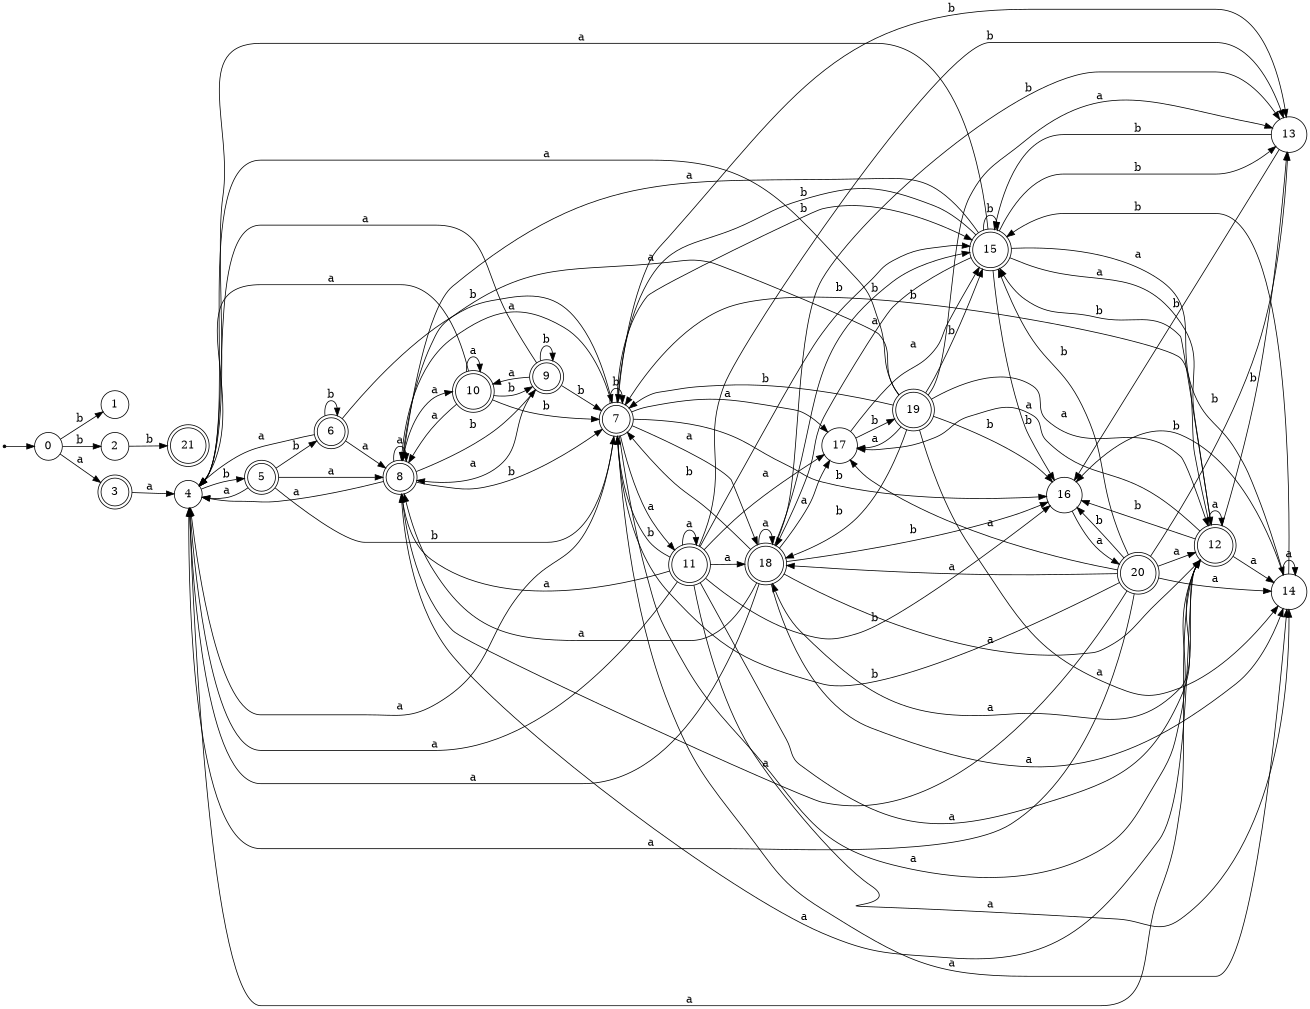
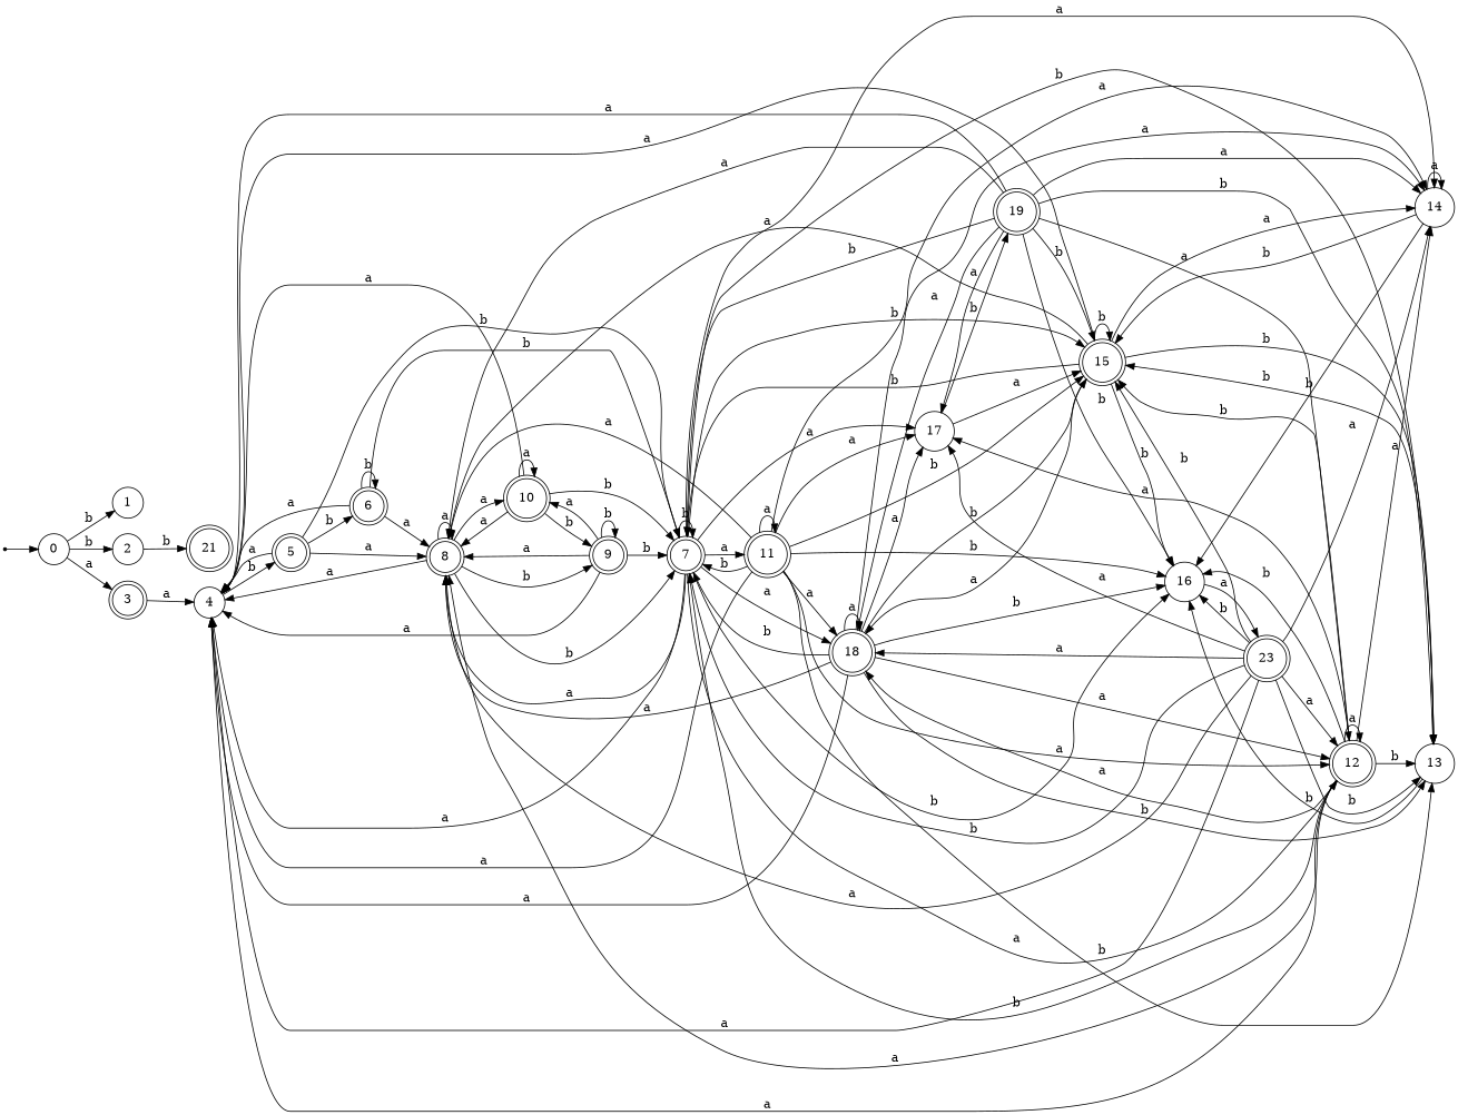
  digraph {
    rankdir=LR
    node [shape=doublecircle]
    dummy0 [shape=point]
    0 [shape=circle]
    1 [shape=circle]
    2 [shape=circle]
    3
    21
    4 [shape=circle]
    5
    6
    7
    8
    11
    12
    13 [shape=circle]
    14 [shape=circle]
    15
    16 [shape=circle]
    17 [shape=circle]
    18
    9
    10
-   20
+   20 [label=23]
    19
    dummy0 -> 0
    0 -> 1 [label=b]
    0 -> 2 [label=b]
    0 -> 3 [label=a]
    2 -> 21 [label=b]
    3 -> 4 [label=a]
    4 -> 5 [label=b]
    5 -> 4 [label=a]
    5 -> 6 [label=b]
    5 -> 7 [label=b]
    5 -> 8 [label=a]
    6 -> 4 [label=a]
    6 -> 6 [label=b]
    6 -> 7 [label=b]
    6 -> 8 [label=a]
    7 -> 4 [label=a]
    7 -> 7 [label=b]
    7 -> 8 [label=a]
    7 -> 11 [label=a]
    7 -> 12 [label=a]
    7 -> 13 [label=b]
    7 -> 14 [label=a]
    7 -> 15 [label=b]
    7 -> 16 [label=b]
    7 -> 17 [label=a]
    7 -> 18 [label=a]
    8 -> 4 [label=a]
    8 -> 7 [label=b]
    8 -> 8 [label=a]
    8 -> 9 [label=b]
    8 -> 10 [label=a]
    11 -> 4 [label=a]
    11 -> 7 [label=b]
    11 -> 8 [label=a]
    11 -> 11 [label=a]
    11 -> 12 [label=a]
    11 -> 13 [label=b]
    11 -> 14 [label=a]
    11 -> 15 [label=b]
    11 -> 16 [label=b]
    11 -> 17 [label=a]
    11 -> 18 [label=a]
    12 -> 4 [label=a]
    12 -> 7 [label=b]
    12 -> 8 [label=a]
    12 -> 12 [label=a]
    12 -> 13 [label=b]
    12 -> 14 [label=a]
    12 -> 15 [label=b]
    12 -> 16 [label=b]
    12 -> 17 [label=a]
    12 -> 18 [label=a]
    13 -> 15 [label=b]
    13 -> 16 [label=b]
    14 -> 14 [label=a]
    14 -> 15 [label=b]
    14 -> 16 [label=b]
    15 -> 4 [label=a]
    15 -> 7 [label=b]
    15 -> 8 [label=a]
-   15 -> 12 [label=a]
    15 -> 13 [label=b]
    15 -> 14 [label=a]
    15 -> 15 [label=b]
    15 -> 16 [label=b]
    15 -> 18 [label=a]
    16 -> 20 [label=a]
    17 -> 15 [label=a]
    17 -> 19 [label=b]
    18 -> 4 [label=a]
    18 -> 7 [label=b]
    18 -> 8 [label=a]
    18 -> 12 [label=a]
    18 -> 13 [label=b]
    18 -> 14 [label=a]
    18 -> 15 [label=b]
    18 -> 16 [label=b]
    18 -> 17 [label=a]
    18 -> 18 [label=a]
    9 -> 4 [label=a]
    9 -> 7 [label=b]
    9 -> 8 [label=a]
    9 -> 9 [label=b]
    9 -> 10 [label=a]
    10 -> 4 [label=a]
    10 -> 7 [label=b]
    10 -> 8 [label=a]
    10 -> 9 [label=b]
    10 -> 10 [label=a]
    20 -> 4 [label=a]
    20 -> 7 [label=b]
    20 -> 8 [label=a]
    20 -> 12 [label=a]
    20 -> 13 [label=b]
    20 -> 14 [label=a]
    20 -> 15 [label=b]
    20 -> 16 [label=b]
    20 -> 17 [label=a]
    20 -> 18 [label=a]
    19 -> 4 [label=a]
    19 -> 7 [label=b]
    19 -> 8 [label=a]
    19 -> 12 [label=a]
-   19 -> 13 [label=a]
+   19 -> 13 [label=b]
    19 -> 14 [label=a]
    19 -> 15 [label=b]
    19 -> 16 [label=b]
    19 -> 17 [label=a]
-   19 -> 18 [label=b]
+   19 -> 18 [label=a]
  }
